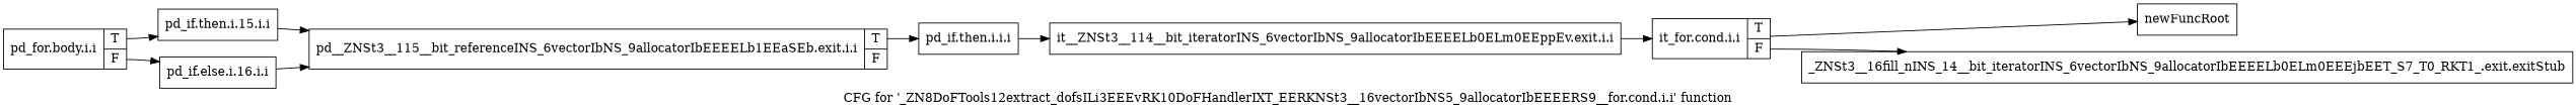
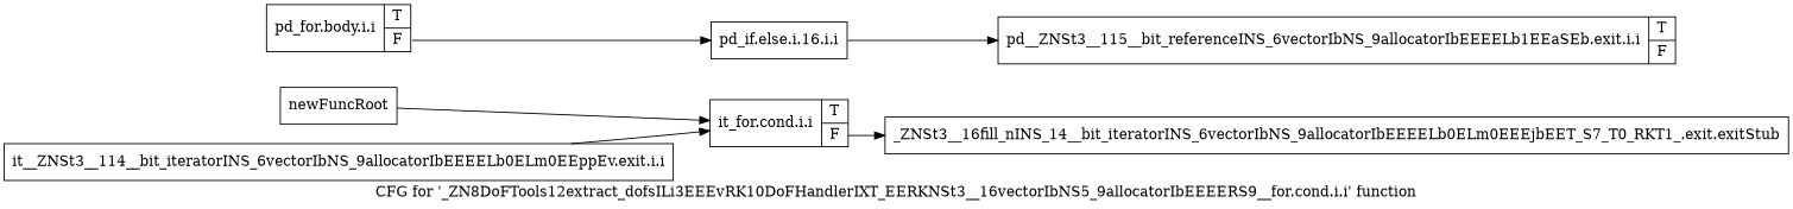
  digraph {
    label="CFG for '_ZN8DoFTools12extract_dofsILi3EEEvRK10DoFHandlerIXT_EERKNSt3__16vectorIbNS5_9allocatorIbEEEERS9__for.cond.i.i' function"
    rankdir=LR
    node [shape=record]
    n1 [label="{newFuncRoot}"]
    n2 [label="{it_for.cond.i.i|{<s0>T|<s1>F}}"]
    n3 [label="{_ZNSt3__16fill_nINS_14__bit_iteratorINS_6vectorIbNS_9allocatorIbEEEELb0ELm0EEEjbEET_S7_T0_RKT1_.exit.exitStub}"]
    n4 [label="{pd_for.body.i.i|{<s0>T|<s1>F}}"]
-   n5 [label="{pd_if.then.i.15.i.i}"]
    n6 [label="{pd_if.else.i.16.i.i}"]
    n7 [label="{pd__ZNSt3__115__bit_referenceINS_6vectorIbNS_9allocatorIbEEEELb1EEaSEb.exit.i.i|{<s0>T|<s1>F}}"]
-   n8 [label="{pd_if.then.i.i.i}"]
    n9 [label="{it__ZNSt3__114__bit_iteratorINS_6vectorIbNS_9allocatorIbEEEELb0ELm0EEppEv.exit.i.i}"]
-   n2 -> n1
+   n1 -> n2
    n2 -> n3 [tailport=s1]
-   n4 -> n5 [tailport=s0]
    n4 -> n6 [tailport=s1]
-   n5 -> n7
    n6 -> n7
-   n7 -> n8 [tailport=s0]
-   n8 -> n9
    n9 -> n2
  }
